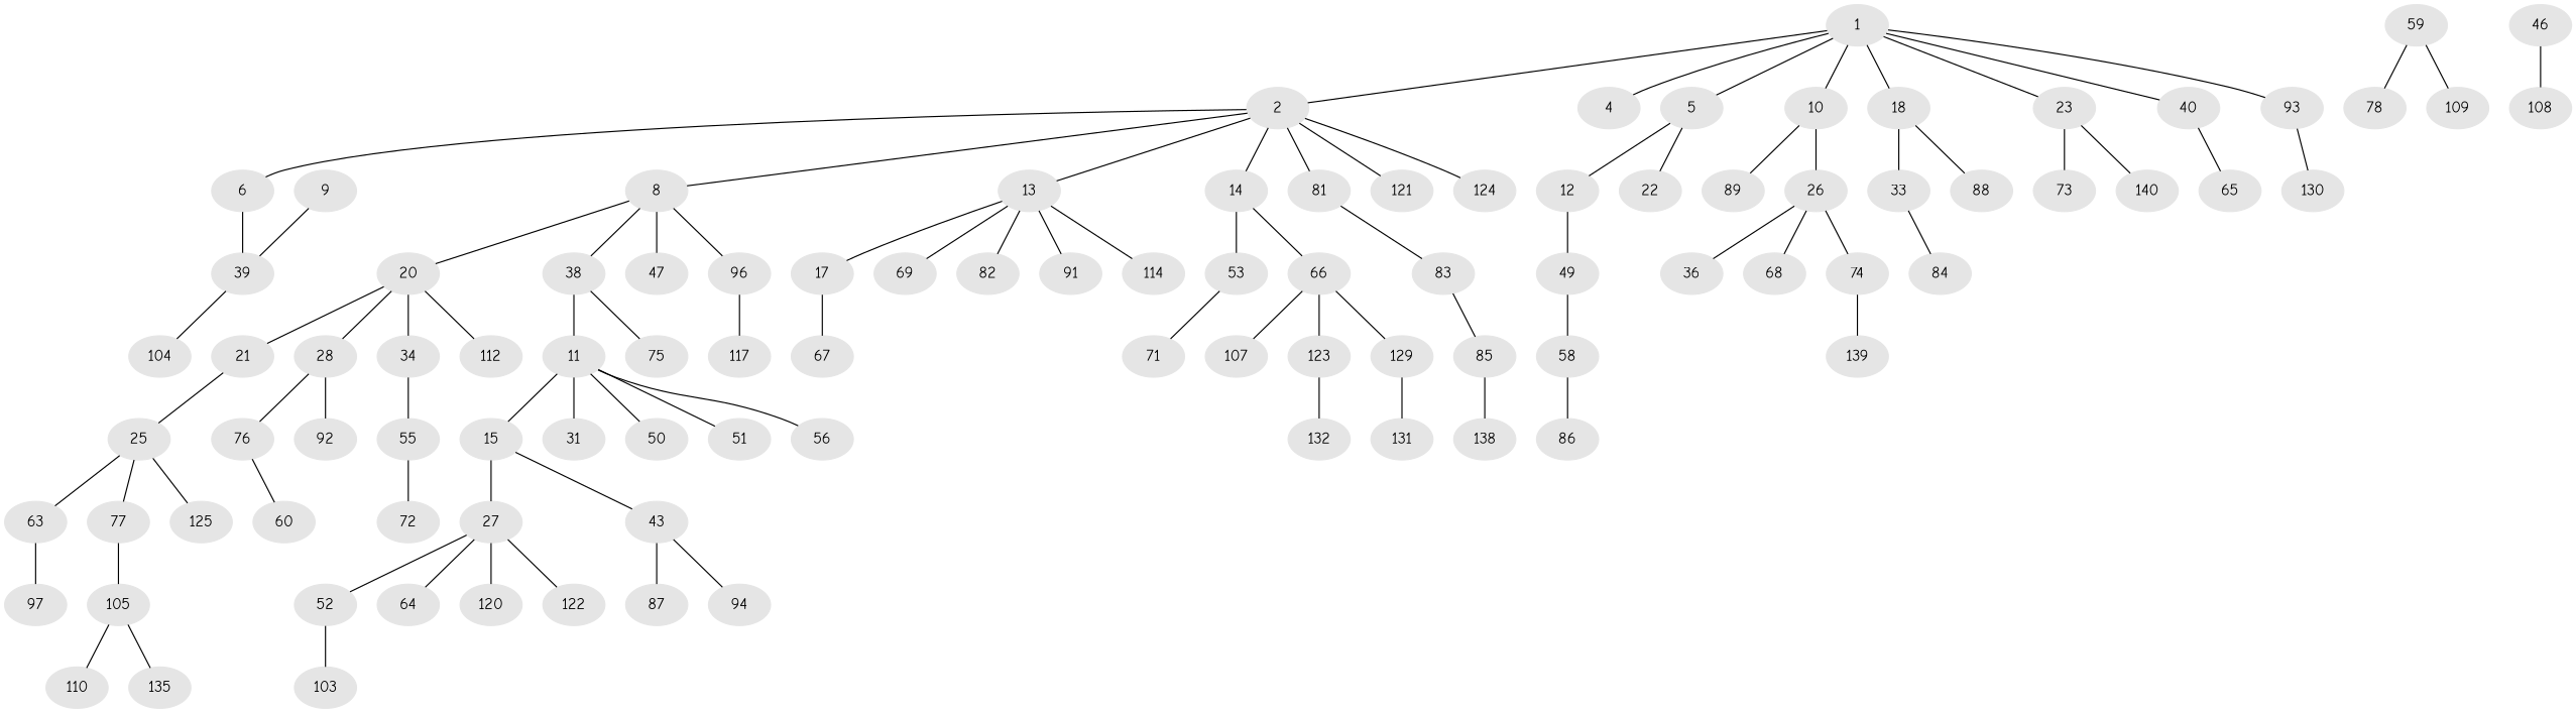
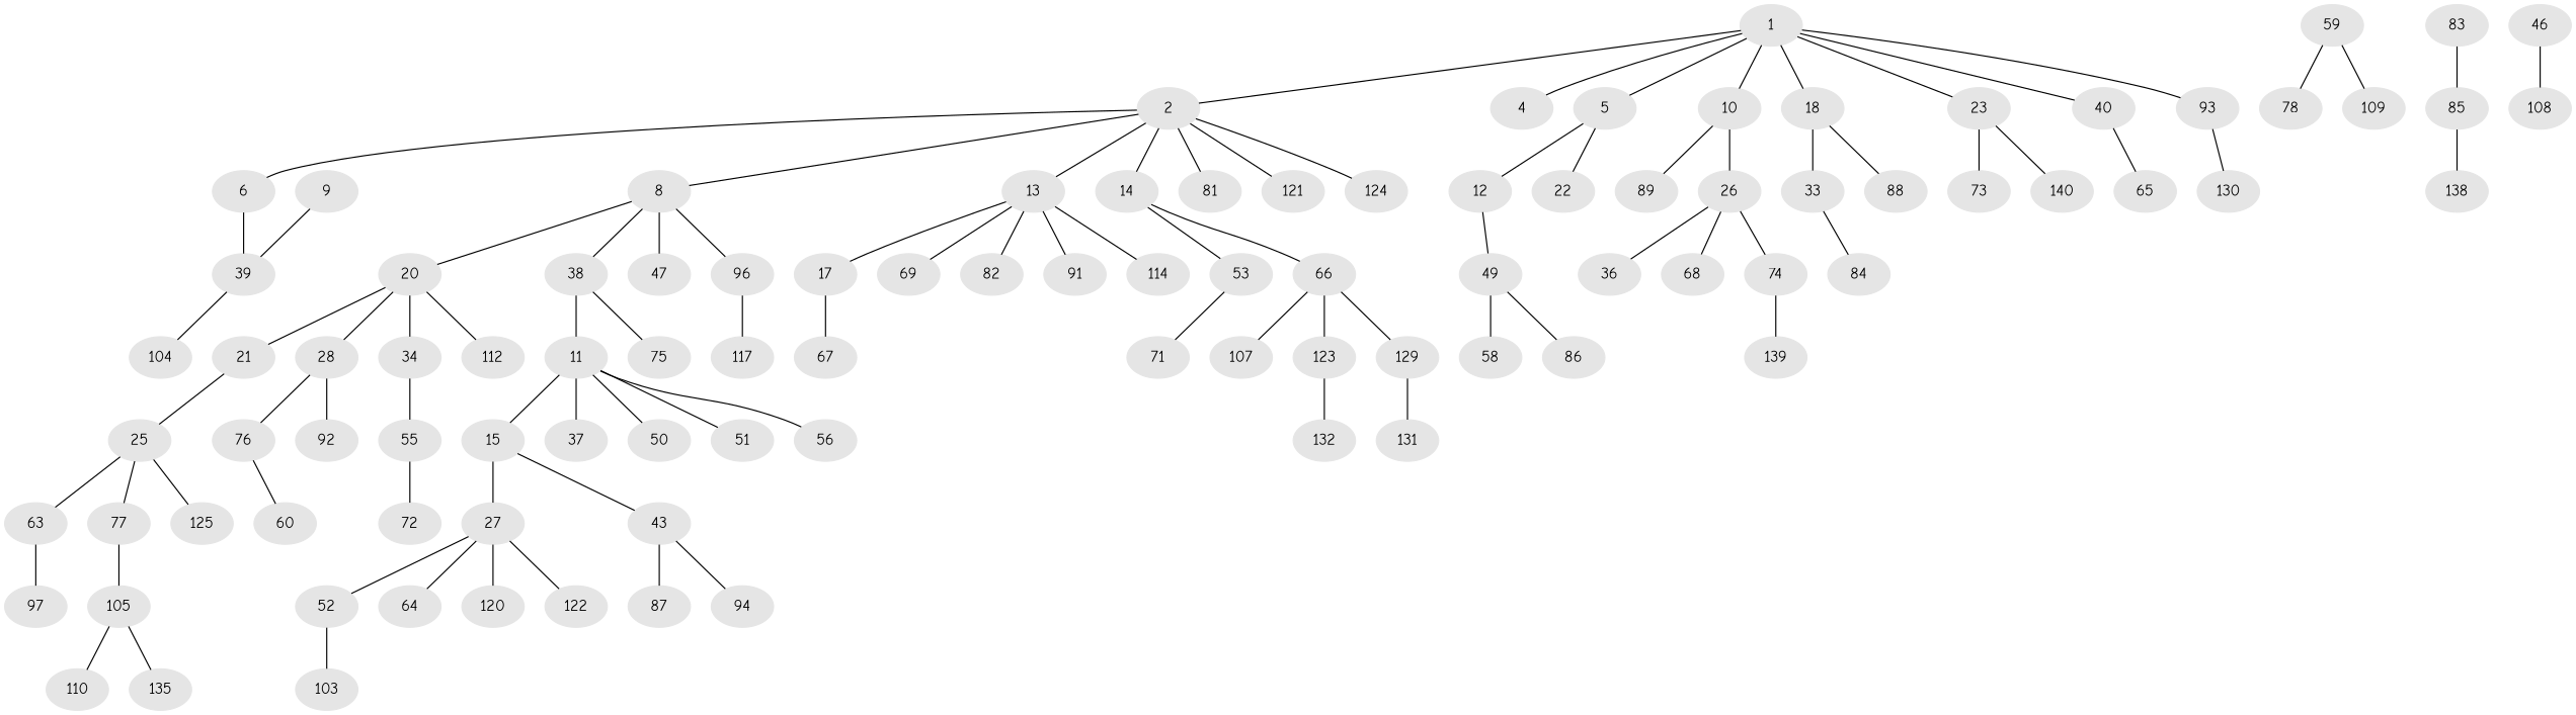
  graph {
    fontname="Comic Neue"
    node [color=gray90 fontname="Comic Neue" style=filled]
    edge [fontname="Comic Neue"]
    1 [super="+3"]
    2 [super="+7"]
    4 [super="+29"]
    5 [super="+95"]
    10
    18
    23 [super="+99"]
    40
    93 [super="+126"]
    6
    8 [super="+16"]
    13 [super="+80"]
    14 [super="+89"]
    81 [super="+133"]
    121
    124
    12 [super="+32"]
    22 [super="+141"]
    n19 [label=89]
    26 [super="+42"]
    33 [super="+41"]
    88 [super="+98"]
    73
    140
    65
    59 [super="+61"]
    78
    109
    130
    39 [super="+79"]
    20 [super="+106"]
    38
    47
    96 [super="+113"]
    17
    69
    82 [super="+118"]
    91
    114
    53 [super="+134"]
    66 [super="+100"]
    83
    49 [super="+116"]
    9 [super="+44"]
    11 [super="+35"]
    15 [super="+24"]
-   37 [super="+115" label=31]
+   37 [super="+115"]
    50 [super="+90"]
    51
    56
    21 [super="+62"]
    28 [super="+30"]
    34 [super="+48"]
    112
    75 [super="+102"]
    117
    104
    36
    68
    74
    27 [super="+45"]
    43 [super="+70"]
    58
    86 [super="+119"]
    67
    71
    107
    123
    129
    52 [super="+54"]
    64
    120
    122
    87
    94
    84
    46 [super="+57"]
    108
    25 [super="+31"]
    76 [super="+128"]
    92
    55
    63
    77
    125
    97 [super="+127"]
    105 [super="+137"]
    139
    103
    60 [super="+111"]
    72 [super="+101"]
    132 [super="+136"]
    131
    110
    135
    85
    138
    1 -- 2
    1 -- 4
    1 -- 5
    1 -- 10
    1 -- 18
    1 -- 23
    1 -- 40
    1 -- 93
    2 -- 6
    2 -- 8
    2 -- 13
    2 -- 14
    2 -- 81
    2 -- 121
    2 -- 124
    5 -- 12
    5 -- 22
    10 -- n19
    10 -- 26
    18 -- 33
    18 -- 88
    23 -- 73
    23 -- 140
    40 -- 65
    93 -- 130
    6 -- 39
    8 -- 20
    8 -- 38
    8 -- 47
    8 -- 96
    13 -- 17
    13 -- 69
    13 -- 82
    13 -- 91
    13 -- 114
    14 -- 53
    14 -- 66
-   81 -- 83
    12 -- 49
    26 -- 36
    26 -- 68
    26 -- 74
    33 -- 84
    59 -- 78
    59 -- 109
    39 -- 104
    20 -- 21
    20 -- 28
    20 -- 34
    20 -- 112
    38 -- 11
    38 -- 75
    96 -- 117
    17 -- 67
    53 -- 71
    66 -- 107
    66 -- 123
    66 -- 129
    83 -- 85
    49 -- 58
-   58 -- 86
+   49 -- 86
    9 -- 39
    11 -- 15
    11 -- 37
    11 -- 50
    11 -- 51
    11 -- 56
    15 -- 27
    15 -- 43
    21 -- 25
    28 -- 76
    28 -- 92
    34 -- 55
    74 -- 139
    27 -- 52
    27 -- 64
    27 -- 120
    27 -- 122
    43 -- 87
    43 -- 94
    123 -- 132
    129 -- 131
    52 -- 103
    46 -- 108
    25 -- 63
    25 -- 77
    25 -- 125
    76 -- 60
    55 -- 72
    63 -- 97
    77 -- 105
    105 -- 110
    105 -- 135
    85 -- 138
  }
